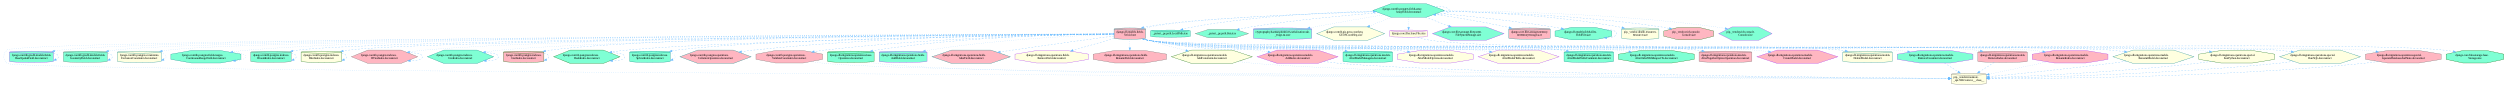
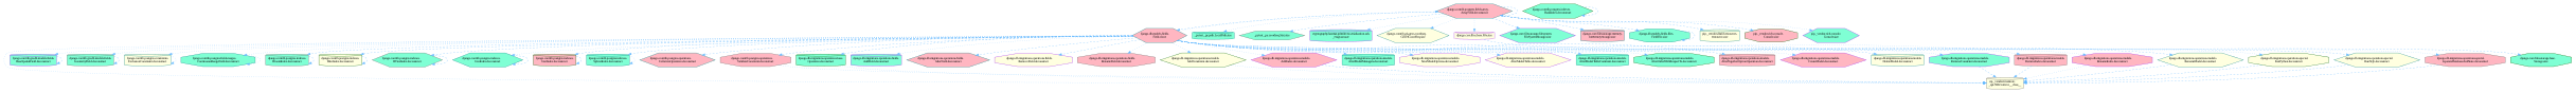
  digraph {
    fontname="Liberation Serif"
    rankdir=TB
    node [color=teal fillcolor=aquamarine fontname="Liberation Serif" fontsize=10 shape=cylinder style=filled]
    edge [color=steelblue1 fontname="Liberation Serif" fontsize=10 labelfontname=Helvetica labelfontsize=10 style=dashed]
-   n1 [fontcolor=black height=0.2 label="django.contrib.postgres.fields.array.\lArrayField.deconstruct" shape=hexagon width=0.4]
-   n2 [fillcolor=lightpink height=0.2 label="django.db.models.fields.\lField.clone" width=0.4]
+   n1 [fillcolor=lightpink fontcolor=black height=0.2 label="django.contrib.postgres.fields.array.\lArrayField.deconstruct" shape=hexagon width=0.4]
+   n2 [fillcolor=lightpink height=0.2 label="django.db.models.fields.\lField.clone" shape=hexagon width=0.4]
    n3 [height=0.2 label="_pytest._py.path.LocalPath.size" width=0.4]
-   n4 [color=gray40 height=0.2 label="_pytest._py.path.Stat.size" shape=hexagon width=0.4]
+   n4 [color=gray40 height=0.2 label="_pytest._py.coordseq.Stat.size" shape=hexagon width=0.4]
    n5 [color=purple height=0.2 label="cryptography.hazmat.primitives.serialization.ssh.\l_FragList.size" width=0.4]
    n6 [fillcolor=lightyellow height=0.2 label="django.contrib.gis.geos.coordseq.\lGEOSCoordSeq.size" shape=hexagon width=0.4]
    n7 [color=purple fillcolor=lightyellow height=0.2 label="django.core.files.base.File.size" width=0.4]
    n8 [color=purple height=0.2 label="django.core.files.storage.filesystem.\lFileSystemStorage.size" shape=hexagon width=0.4]
    n9 [fillcolor=lightpink height=0.2 label="django.core.files.storage.memory.\lInMemoryStorage.size" width=0.4]
    n10 [height=0.2 label="django.db.models.fields.files.\lFieldFile.size" shape=octagon width=0.4]
    n11 [fillcolor=lightyellow height=0.2 label="pip._vendor.distlib.resources.\lResource.size" width=0.4]
    n12 [color=darkgreen fillcolor=lightpink height=0.2 label="pip._vendor.rich.console.\lConsole.size" shape=octagon width=0.4]
    n13 [color=purple height=0.2 label="pip._vendor.rich.console.\lConsole.size" shape=hexagon width=0.4]
    n14 [color=gray40 fillcolor=lightyellow height=0.2 label="pip._vendor.truststore.\l_api.SSLContext.__class__" width=0.4]
    n15 [color=purple height=0.2 label="django.contrib.gis.db.models.fields.\lBaseSpatialField.deconstruct" width=0.4]
    n16 [color=gray40 height=0.2 label="django.contrib.gis.db.models.fields.\lGeometryField.deconstruct" width=0.4]
    n17 [fillcolor=lightyellow height=0.2 label="django.contrib.postgres.constraints.\lExclusionConstraint.deconstruct" width=0.4]
    n18 [height=0.2 label="django.contrib.postgres.fields.ranges.\lContinuousRangeField.deconstruct" shape=octagon width=0.4]
    n19 [color=gray40 height=0.2 label="django.contrib.postgres.indexes.\lBloomIndex.deconstruct" width=0.4]
    n20 [color=darkgreen fillcolor=lightyellow height=0.2 label="django.contrib.postgres.indexes.\lBrinIndex.deconstruct" width=0.4]
-   n21 [color=gray40 fillcolor=lightpink height=0.2 label="django.contrib.postgres.indexes.\lBTreeIndex.deconstruct" shape=hexagon width=0.4]
+   n21 [color=gray40 height=0.2 label="django.contrib.postgres.indexes.\lBTreeIndex.deconstruct" shape=hexagon width=0.4]
    n22 [height=0.2 label="django.contrib.postgres.indexes.\lGinIndex.deconstruct" shape=hexagon width=0.4]
    n23 [color=darkgreen fillcolor=lightpink height=0.2 label="django.contrib.postgres.indexes.\lGistIndex.deconstruct" width=0.4]
    n24 [color=darkgreen height=0.2 label="django.contrib.postgres.indexes.\lHashIndex.deconstruct" shape=hexagon width=0.4]
    n25 [height=0.2 label="django.contrib.postgres.indexes.\lSpGistIndex.deconstruct" width=0.4]
    n26 [fillcolor=lightpink height=0.2 label="django.contrib.postgres.operations.\lCollationOperation.deconstruct" shape=hexagon width=0.4]
    n27 [color=gray40 fillcolor=lightpink height=0.2 label="django.contrib.postgres.operations.\lValidateConstraint.deconstruct" shape=octagon width=0.4]
    n28 [color=darkgreen height=0.2 label="django.db.migrations.operations.base.\lOperation.deconstruct" width=0.4]
    n29 [color=purple height=0.2 label="django.db.migrations.operations.fields.\lAddField.deconstruct" width=0.4]
    n30 [fillcolor=lightpink height=0.2 label="django.db.migrations.operations.fields.\lAlterField.deconstruct" shape=hexagon width=0.4]
    n31 [color=purple fillcolor=lightyellow height=0.2 label="django.db.migrations.operations.fields.\lRemoveField.deconstruct" shape=octagon width=0.4]
    n32 [color=gray40 fillcolor=lightpink height=0.2 label="django.db.migrations.operations.fields.\lRenameField.deconstruct" shape=octagon width=0.4]
    n33 [color=darkgreen fillcolor=lightyellow height=0.2 label="django.db.migrations.operations.models.\lAddConstraint.deconstruct" shape=hexagon width=0.4]
    n34 [color=purple fillcolor=lightpink height=0.2 label="django.db.migrations.operations.models.\lAddIndex.deconstruct" shape=hexagon width=0.4]
    n35 [height=0.2 label="django.db.migrations.operations.models.\lAlterModelManagers.deconstruct" width=0.4]
    n36 [color=purple fillcolor=lightyellow height=0.2 label="django.db.migrations.operations.models.\lAlterModelOptions.deconstruct" shape=octagon width=0.4]
    n37 [color=purple fillcolor=lightyellow height=0.2 label="django.db.migrations.operations.models.\lAlterModelTable.deconstruct" shape=hexagon width=0.4]
    n38 [height=0.2 label="django.db.migrations.operations.models.\lAlterModelTableComment.deconstruct" width=0.4]
    n39 [color=darkgreen height=0.2 label="django.db.migrations.operations.models.\lAlterOrderWithRespectTo.deconstruct" shape=octagon width=0.4]
    n40 [color=gray40 fillcolor=lightpink height=0.2 label="django.db.migrations.operations.models.\lAlterTogetherOptionOperation.deconstruct" width=0.4]
    n41 [color=purple fillcolor=lightpink height=0.2 label="django.db.migrations.operations.models.\lCreateModel.deconstruct" shape=hexagon width=0.4]
    n42 [fillcolor=lightyellow height=0.2 label="django.db.migrations.operations.models.\lDeleteModel.deconstruct" width=0.4]
    n43 [color=purple height=0.2 label="django.db.migrations.operations.models.\lRemoveConstraint.deconstruct" shape=octagon width=0.4]
    n44 [color=gray40 fillcolor=lightpink height=0.2 label="django.db.migrations.operations.models.\lRemoveIndex.deconstruct" width=0.4]
    n45 [color=purple fillcolor=lightpink height=0.2 label="django.db.migrations.operations.models.\lRenameIndex.deconstruct" shape=octagon width=0.4]
    n46 [fillcolor=lightyellow height=0.2 label="django.db.migrations.operations.models.\lRenameModel.deconstruct" shape=hexagon width=0.4]
    n47 [color=darkgreen fillcolor=lightyellow height=0.2 label="django.db.migrations.operations.special.\lRunPython.deconstruct" shape=octagon width=0.4]
    n48 [fillcolor=lightyellow height=0.2 label="django.db.migrations.operations.special.\lRunSQL.deconstruct" shape=hexagon width=0.4]
    n49 [color=gray40 fillcolor=lightpink height=0.2 label="django.db.migrations.operations.special.\lSeparateDatabaseAndState.deconstruct" shape=octagon width=0.4]
    n50 [color=darkgreen height=0.2 label="django.core.files.storage.base.\lStorage.size" shape=octagon width=0.4]
    n1 -> n1
    n1 -> n2
-   n1 -> n3
+   n1 -> n3 [style=dotted]
    n1 -> n4
    n1 -> n5 [style=dotted]
    n1 -> n6 [style=dotted]
    n1 -> n7 [style=dotted]
    n1 -> n8
    n1 -> n9
    n1 -> n10
    n1 -> n11
    n1 -> n12
    n1 -> n13 [style=dotted]
    n2 -> n1 [style=dotted]
    n2 -> n14 [style=dotted]
    n2 -> n15 [style=dotted]
    n2 -> n16 [style=dotted]
    n2 -> n17 [style=dotted]
    n2 -> n18 [style=dotted]
    n2 -> n19
    n2 -> n20
-   n2 -> n21 [style=dotted]
+   n2 -> n21
    n2 -> n22 [style=dotted]
    n2 -> n23
-   n2 -> n24
    n2 -> n25
    n2 -> n26
    n2 -> n27
    n2 -> n28
    n2 -> n29 [style=dotted]
    n2 -> n30
    n2 -> n31
    n2 -> n32 [style=dotted]
    n2 -> n33 [style=dotted]
    n2 -> n34 [style=dotted]
    n2 -> n35 [style=dotted]
    n2 -> n36
    n2 -> n37 [style=dotted]
    n2 -> n38
    n2 -> n39 [style=dotted]
    n2 -> n40
    n2 -> n41 [style=dotted]
    n2 -> n42
    n2 -> n43 [style=dotted]
    n2 -> n44 [style=dotted]
    n2 -> n45 [style=dotted]
    n2 -> n46
    n2 -> n47 [style=dotted]
    n2 -> n48
    n2 -> n49 [style=dotted]
    n7 -> n50
    n10 -> n10
    n15 -> n15
    n16 -> n16
    n17 -> n17 [style=dotted]
    n18 -> n18 [style=dotted]
    n19 -> n19
    n20 -> n20
    n21 -> n21
    n22 -> n22
    n23 -> n23
    n24 -> n24
    n25 -> n25 [style=dotted]
    n27 -> n14 [style=dotted]
    n28 -> n14 [style=dotted]
    n33 -> n14 [style=dotted]
    n34 -> n14
    n43 -> n14
    n44 -> n14
    n45 -> n14 [style=dotted]
    n46 -> n14
    n47 -> n14
    n48 -> n14
    n49 -> n14
  }
